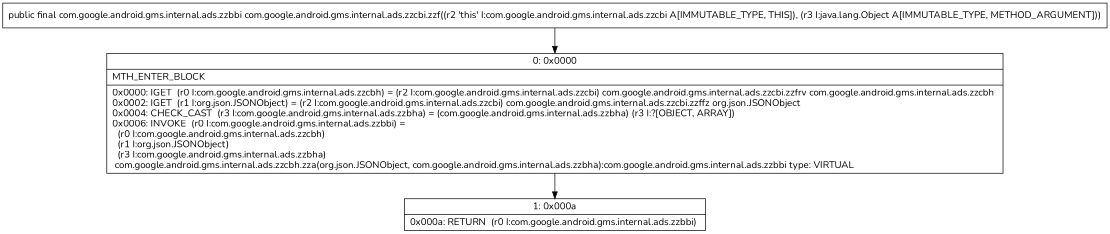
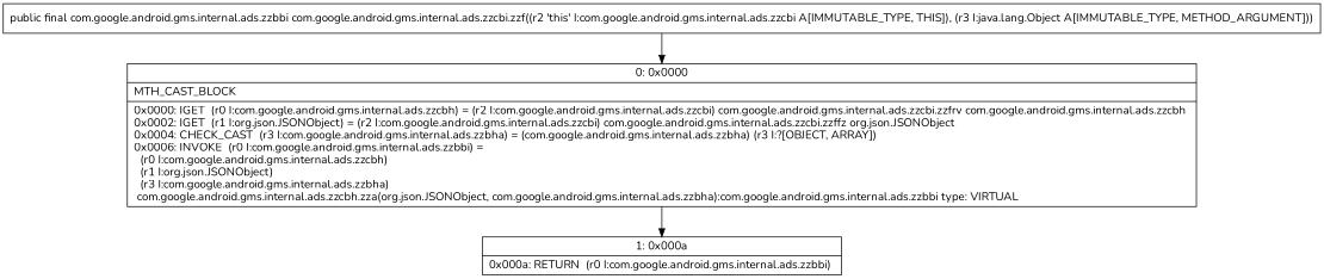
  digraph {
    fontname=Nunito
    node [shape=record fontname=Nunito]
    edge [fontname=Nunito]
-   n1 [label="{0\:\ 0x0000|MTH_ENTER_BLOCK\l|0x0000: IGET  (r0 I:com.google.android.gms.internal.ads.zzcbh) = (r2 I:com.google.android.gms.internal.ads.zzcbi) com.google.android.gms.internal.ads.zzcbi.zzfrv com.google.android.gms.internal.ads.zzcbh \l0x0002: IGET  (r1 I:org.json.JSONObject) = (r2 I:com.google.android.gms.internal.ads.zzcbi) com.google.android.gms.internal.ads.zzcbi.zzffz org.json.JSONObject \l0x0004: CHECK_CAST  (r3 I:com.google.android.gms.internal.ads.zzbha) = (com.google.android.gms.internal.ads.zzbha) (r3 I:?[OBJECT, ARRAY]) \l0x0006: INVOKE  (r0 I:com.google.android.gms.internal.ads.zzbbi) = \l  (r0 I:com.google.android.gms.internal.ads.zzcbh)\l  (r1 I:org.json.JSONObject)\l  (r3 I:com.google.android.gms.internal.ads.zzbha)\l com.google.android.gms.internal.ads.zzcbh.zza(org.json.JSONObject, com.google.android.gms.internal.ads.zzbha):com.google.android.gms.internal.ads.zzbbi type: VIRTUAL \l}"]
+   n1 [label="{0\:\ 0x0000|MTH_CAST_BLOCK\l|0x0000: IGET  (r0 I:com.google.android.gms.internal.ads.zzcbh) = (r2 I:com.google.android.gms.internal.ads.zzcbi) com.google.android.gms.internal.ads.zzcbi.zzfrv com.google.android.gms.internal.ads.zzcbh \l0x0002: IGET  (r1 I:org.json.JSONObject) = (r2 I:com.google.android.gms.internal.ads.zzcbi) com.google.android.gms.internal.ads.zzcbi.zzffz org.json.JSONObject \l0x0004: CHECK_CAST  (r3 I:com.google.android.gms.internal.ads.zzbha) = (com.google.android.gms.internal.ads.zzbha) (r3 I:?[OBJECT, ARRAY]) \l0x0006: INVOKE  (r0 I:com.google.android.gms.internal.ads.zzbbi) = \l  (r0 I:com.google.android.gms.internal.ads.zzcbh)\l  (r1 I:org.json.JSONObject)\l  (r3 I:com.google.android.gms.internal.ads.zzbha)\l com.google.android.gms.internal.ads.zzcbh.zza(org.json.JSONObject, com.google.android.gms.internal.ads.zzbha):com.google.android.gms.internal.ads.zzbbi type: VIRTUAL \l}"]
    n2 [label="{1\:\ 0x000a|0x000a: RETURN  (r0 I:com.google.android.gms.internal.ads.zzbbi) \l}"]
    n3 [label="{public final com.google.android.gms.internal.ads.zzbbi com.google.android.gms.internal.ads.zzcbi.zzf((r2 'this' I:com.google.android.gms.internal.ads.zzcbi A[IMMUTABLE_TYPE, THIS]), (r3 I:java.lang.Object A[IMMUTABLE_TYPE, METHOD_ARGUMENT])) }"]
    n1 -> n2
    n3 -> n1
  }
